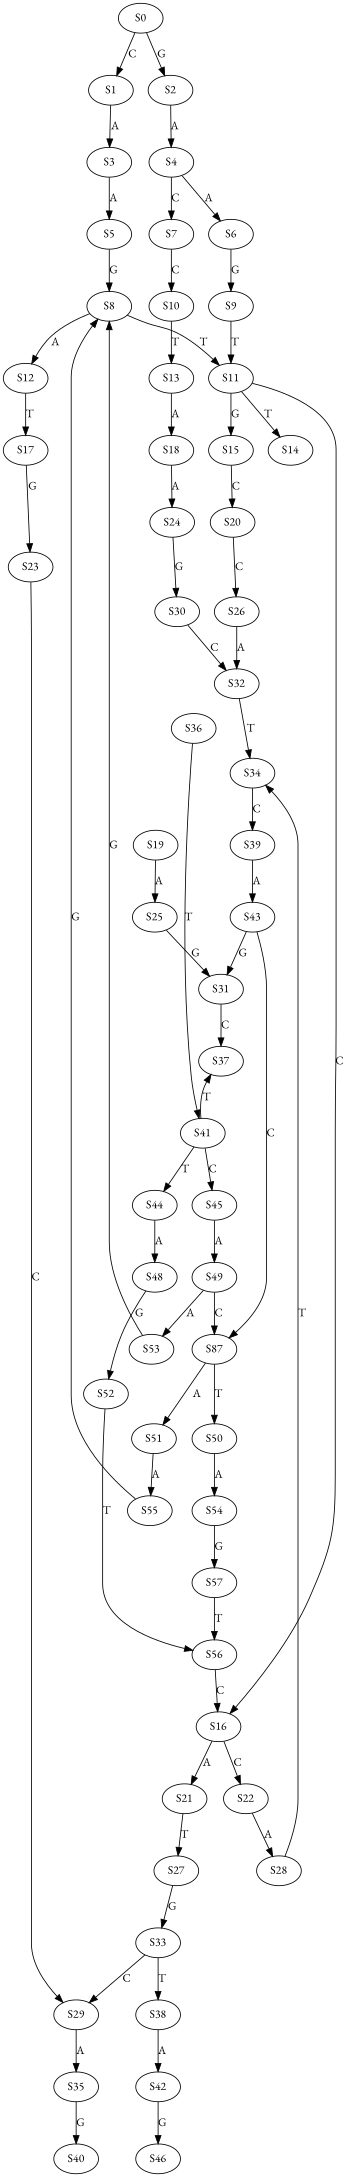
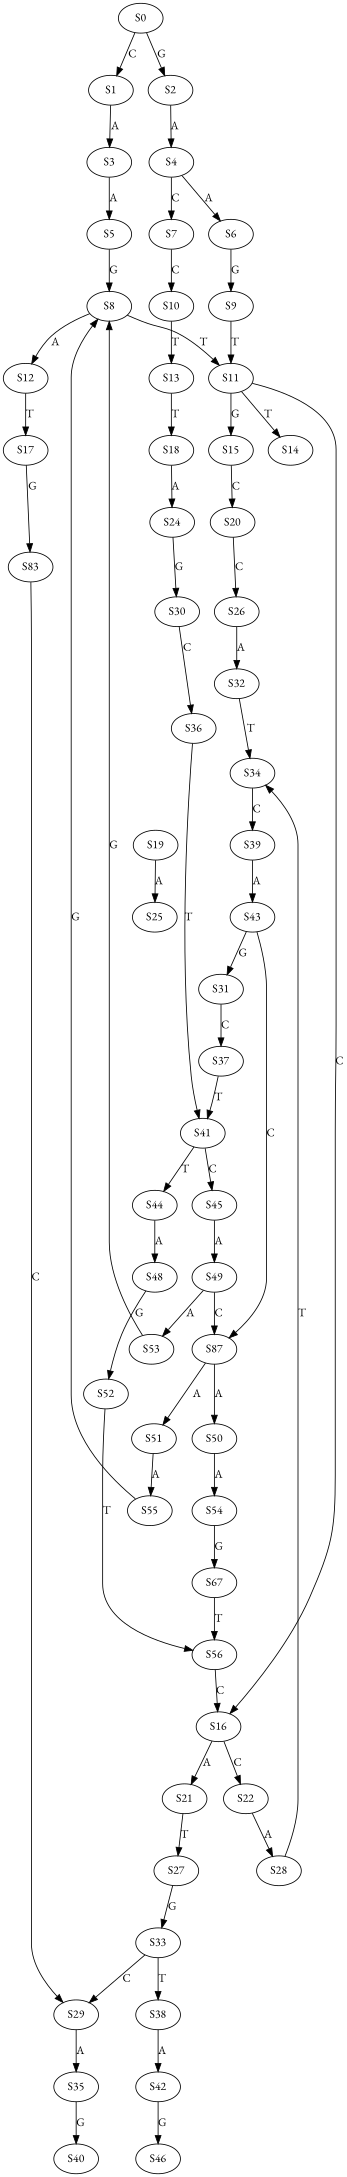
  strict digraph {
    fontname="EB Garamond"
    node [fontname="EB Garamond"]
    edge [fontname="EB Garamond"]
    S0
    S1
    S2
    S3
    S4
    S5
    S6
    S7
    S8
    S9
    S10
    S11
    S12
    S13
    S14
    S15
    S16
    S17
    S18
    S20
    S21
    S22
-   S23
+   S23 [label=S83]
    S24
    S19
    S25
    S26
    S27
    S28
    S29
    S30
    S31
    S32
    S33
    S34
    S35
    S36
    S37
    S38
    S39
    S40
    S41
    S42
    S43
    S44
    S45
    S46
    n48 [label=S87]
    S48
    S49
    S50
    S51
    S52
    S53
    S54
    S55
    S56
-   S57
+   S57 [label=S67]
    S0 -> S1 [label=C]
    S0 -> S2 [label=G]
    S1 -> S3 [label=A]
    S2 -> S4 [label=A]
    S3 -> S5 [label=A]
    S4 -> S6 [label=A]
    S4 -> S7 [label=C]
    S5 -> S8 [label=G]
    S6 -> S9 [label=G]
    S7 -> S10 [label=C]
    S8 -> S11 [label=T]
    S8 -> S12 [label=A]
    S9 -> S11 [label=T]
    S10 -> S13 [label=T]
    S11 -> S14 [label=T]
    S11 -> S15 [label=G]
    S11 -> S16 [label=C]
    S12 -> S17 [label=T]
-   S13 -> S18 [label=A]
+   S13 -> S18 [label=T]
    S15 -> S20 [label=C]
    S16 -> S21 [label=A]
    S16 -> S22 [label=C]
    S17 -> S23 [label=G]
    S18 -> S24 [label=A]
    S20 -> S26 [label=C]
    S21 -> S27 [label=T]
    S22 -> S28 [label=A]
    S23 -> S29 [label=C]
    S24 -> S30 [label=G]
    S19 -> S25 [label=A]
-   S25 -> S31 [label=G]
    S26 -> S32 [label=A]
    S27 -> S33 [label=G]
    S28 -> S34 [label=T]
    S29 -> S35 [label=A]
-   S30 -> S32 [label=C]
+   S30 -> S36 [label=C]
    S31 -> S37 [label=C]
    S32 -> S34 [label=T]
    S33 -> S29 [label=C]
    S33 -> S38 [label=T]
    S34 -> S39 [label=C]
    S35 -> S40 [label=G]
    S36 -> S41 [label=T]
-   S41 -> S37 [label=T]
+   S37 -> S41 [label=T]
    S38 -> S42 [label=A]
    S39 -> S43 [label=A]
    S41 -> S44 [label=T]
    S41 -> S45 [label=C]
    S42 -> S46 [label=G]
    S43 -> S31 [label=G]
    S43 -> n48 [label=C]
    S44 -> S48 [label=A]
    S45 -> S49 [label=A]
-   n48 -> S50 [label=T]
+   n48 -> S50 [label=A]
    n48 -> S51 [label=A]
    S48 -> S52 [label=G]
    S49 -> n48 [label=C]
    S49 -> S53 [label=A]
    S50 -> S54 [label=A]
    S51 -> S55 [label=A]
    S52 -> S56 [label=T]
    S53 -> S8 [label=G]
    S54 -> S57 [label=G]
    S55 -> S8 [label=G]
    S56 -> S16 [label=C]
    S57 -> S56 [label=T]
  }
